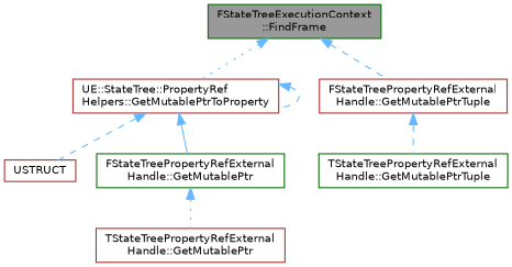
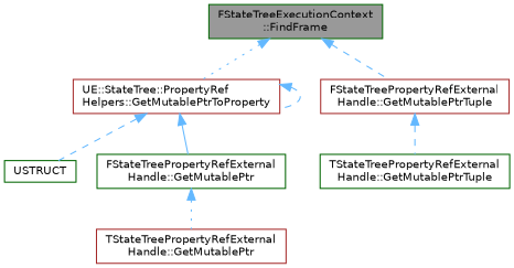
  digraph {
    rankdir=TB
    node [color=darkgreen fillcolor=white fontname=Helvetica fontsize=10 shape=box style=filled]
    edge [color=steelblue1 dir=back fontname=Helvetica fontsize=10 labelfontname=Helvetica labelfontsize=10 style=dashed]
    n1 [fillcolor=grey60 fontcolor=black height=0.2 label="FStateTreeExecutionContext\l::FindFrame" width=0.4]
    n2 [color=brown height=0.2 label="UE::StateTree::PropertyRef\lHelpers::GetMutablePtrToProperty" width=0.4]
    n3 [color=brown height=0.2 label="FStateTreePropertyRefExternal\lHandle::GetMutablePtrTuple" width=0.4]
-   n4 [color=brown height=0.2 label=USTRUCT width=0.4]
+   n4 [height=0.2 label=USTRUCT width=0.4]
    n5 [height=0.2 label="FStateTreePropertyRefExternal\lHandle::GetMutablePtr" width=0.4]
    n6 [height=0.2 label="TStateTreePropertyRefExternal\lHandle::GetMutablePtrTuple" width=0.4]
    n7 [color=brown height=0.2 label="TStateTreePropertyRefExternal\lHandle::GetMutablePtr" width=0.4]
    n1 -> n2 [style=dotted]
    n1 -> n3
    n2 -> n2
    n2 -> n4
    n2 -> n5 [style=solid]
    n3 -> n6
    n5 -> n7 [style=dotted]
  }
